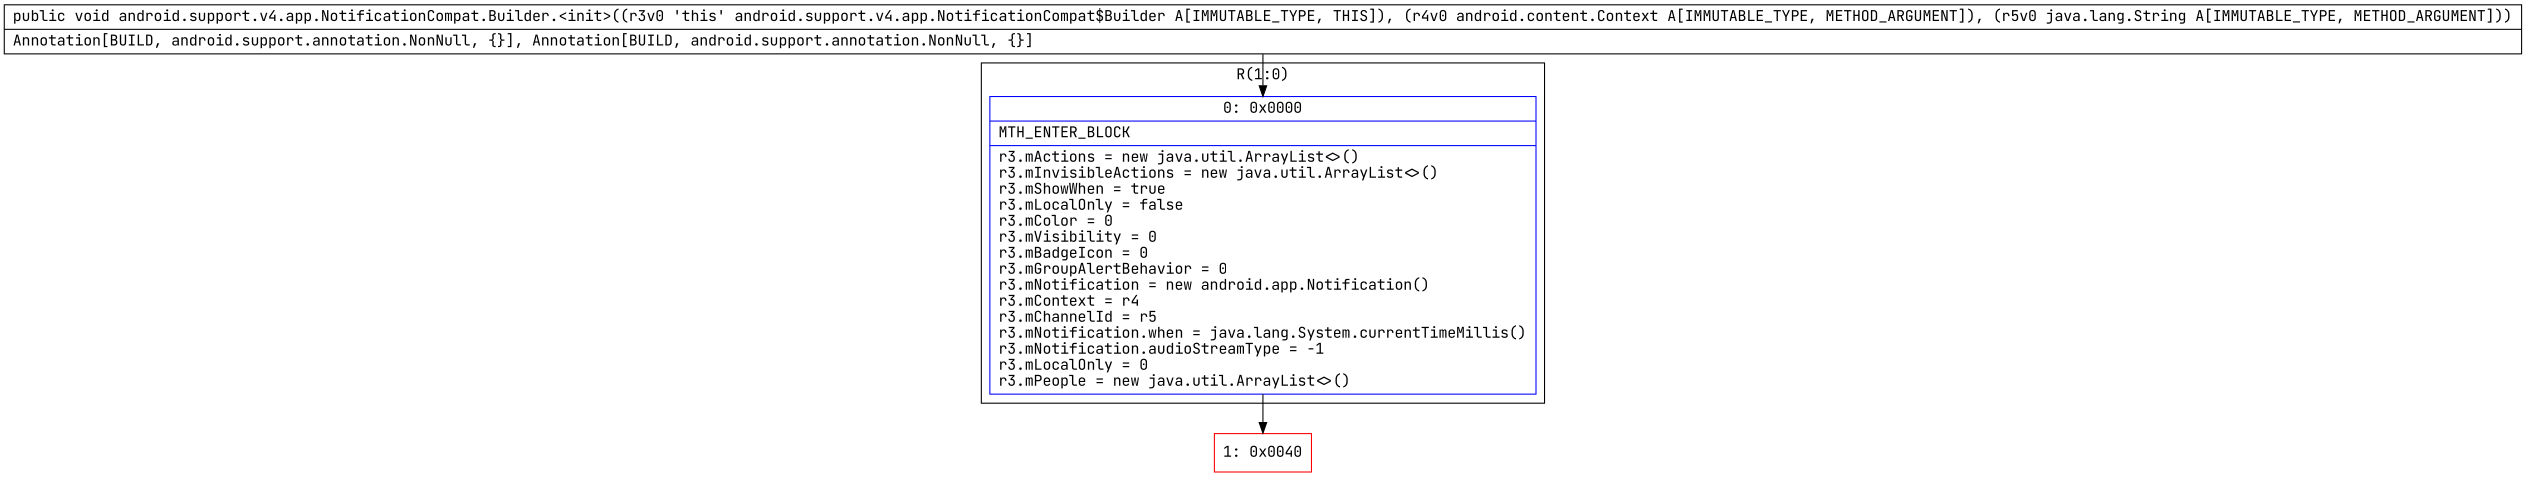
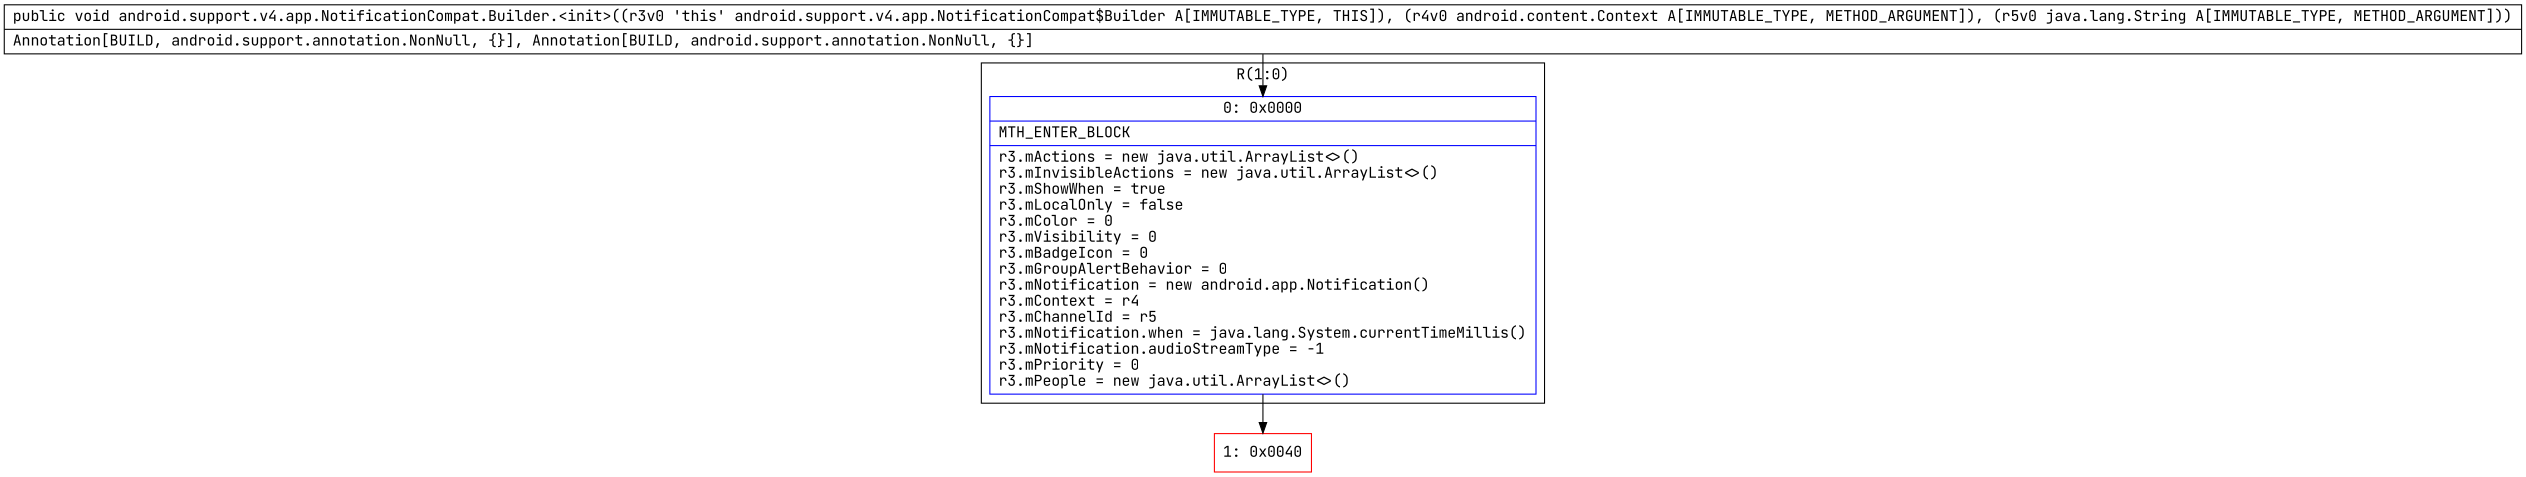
  digraph {
    fontname="JetBrains Mono"
    node [shape=record fontname="JetBrains Mono"]
    edge [fontname="JetBrains Mono"]
-   n1 [color=blue label="{0\:\ 0x0000|MTH_ENTER_BLOCK\l|r3.mActions = new java.util.ArrayList\<\>()\lr3.mInvisibleActions = new java.util.ArrayList\<\>()\lr3.mShowWhen = true\lr3.mLocalOnly = false\lr3.mColor = 0\lr3.mVisibility = 0\lr3.mBadgeIcon = 0\lr3.mGroupAlertBehavior = 0\lr3.mNotification = new android.app.Notification()\lr3.mContext = r4\lr3.mChannelId = r5\lr3.mNotification.when = java.lang.System.currentTimeMillis()\lr3.mNotification.audioStreamType = \-1\lr3.mLocalOnly = 0\lr3.mPeople = new java.util.ArrayList\<\>()\l}"]
+   n1 [color=blue label="{0\:\ 0x0000|MTH_ENTER_BLOCK\l|r3.mActions = new java.util.ArrayList\<\>()\lr3.mInvisibleActions = new java.util.ArrayList\<\>()\lr3.mShowWhen = true\lr3.mLocalOnly = false\lr3.mColor = 0\lr3.mVisibility = 0\lr3.mBadgeIcon = 0\lr3.mGroupAlertBehavior = 0\lr3.mNotification = new android.app.Notification()\lr3.mContext = r4\lr3.mChannelId = r5\lr3.mNotification.when = java.lang.System.currentTimeMillis()\lr3.mNotification.audioStreamType = \-1\lr3.mPriority = 0\lr3.mPeople = new java.util.ArrayList\<\>()\l}"]
    n2 [color=red label="{1\:\ 0x0040}"]
    n3 [label="{public void android.support.v4.app.NotificationCompat.Builder.\<init\>((r3v0 'this' android.support.v4.app.NotificationCompat$Builder A[IMMUTABLE_TYPE, THIS]), (r4v0 android.content.Context A[IMMUTABLE_TYPE, METHOD_ARGUMENT]), (r5v0 java.lang.String A[IMMUTABLE_TYPE, METHOD_ARGUMENT]))  | Annotation[BUILD, android.support.annotation.NonNull, \{\}], Annotation[BUILD, android.support.annotation.NonNull, \{\}]\l}"]
    subgraph cluster_1 {
      label="R(1:0)"
      n1
    }
    n1 -> n2
    n3 -> n1
  }
